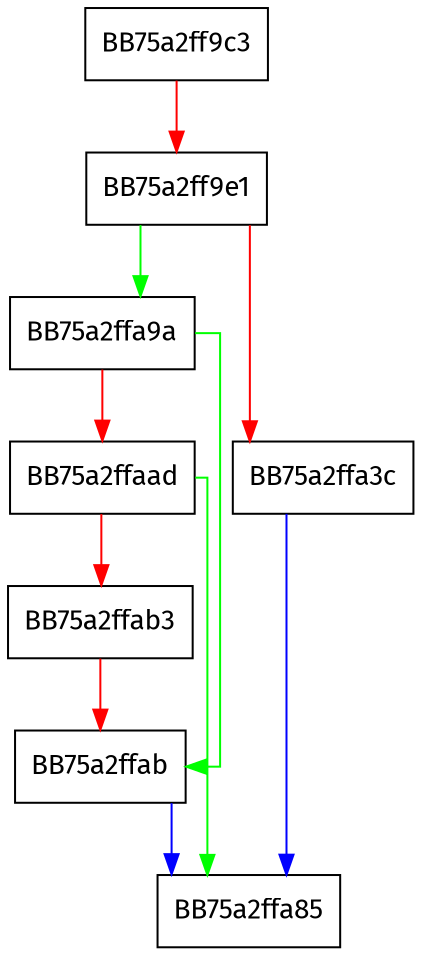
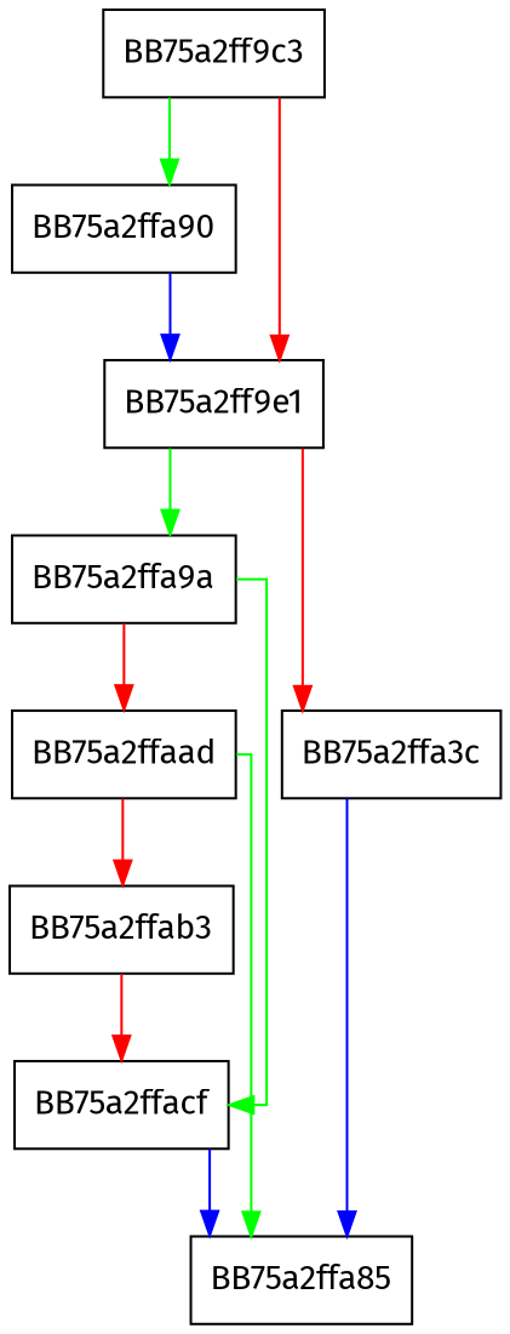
  digraph {
    fontname="Fira Sans"
    splines=ortho
    node [fontname="Fira Sans" shape=box]
    edge [color=red fontname="Fira Sans"]
    n1 [label=BB75a2ff9c3]
+   BB75a2ffa90
    BB75a2ff9e1
    BB75a2ffa9a
    BB75a2ffa3c
-   BB75a2ffacf [label=BB75a2ffab]
+   BB75a2ffacf
    BB75a2ffaad
    BB75a2ffa85
    BB75a2ffab3
+   n1 -> BB75a2ffa90 [color=green]
    n1 -> BB75a2ff9e1
+   BB75a2ffa90 -> BB75a2ff9e1 [color=blue]
    BB75a2ff9e1 -> BB75a2ffa9a [color=green]
    BB75a2ff9e1 -> BB75a2ffa3c
    BB75a2ffa9a -> BB75a2ffacf [color=green]
    BB75a2ffa9a -> BB75a2ffaad
    BB75a2ffa3c -> BB75a2ffa85 [color=blue]
    BB75a2ffacf -> BB75a2ffa85 [color=blue]
    BB75a2ffaad -> BB75a2ffa85 [color=green]
    BB75a2ffaad -> BB75a2ffab3
    BB75a2ffab3 -> BB75a2ffacf
  }
